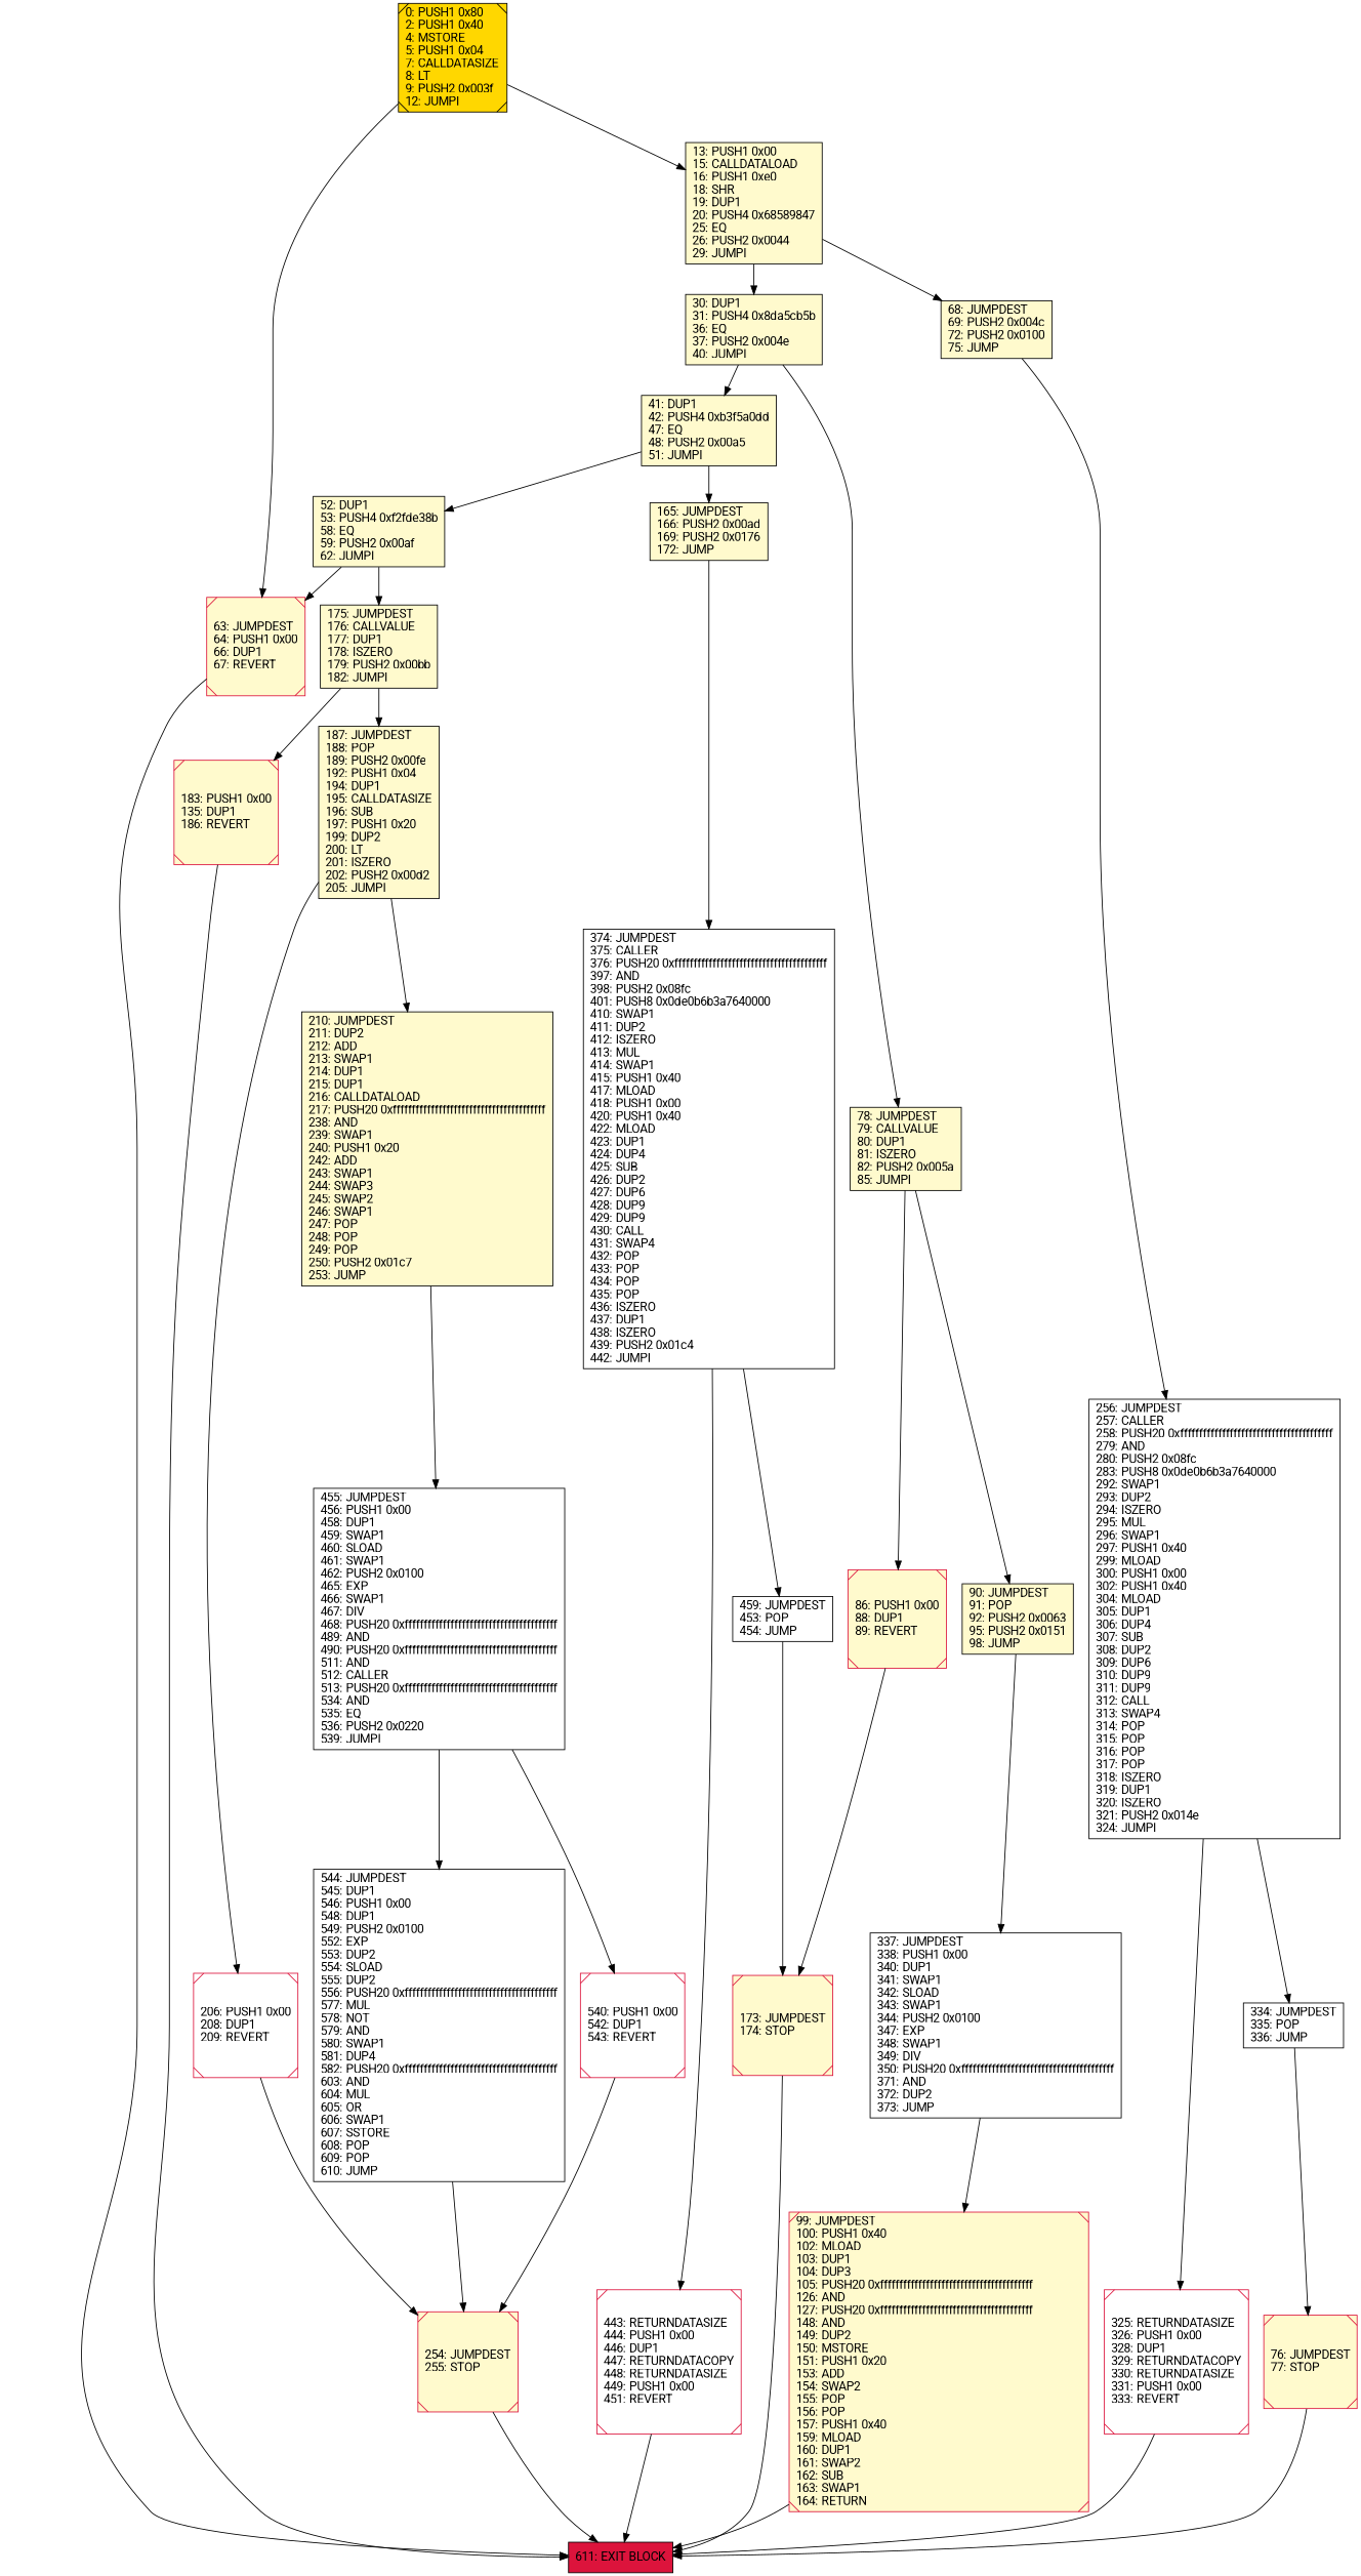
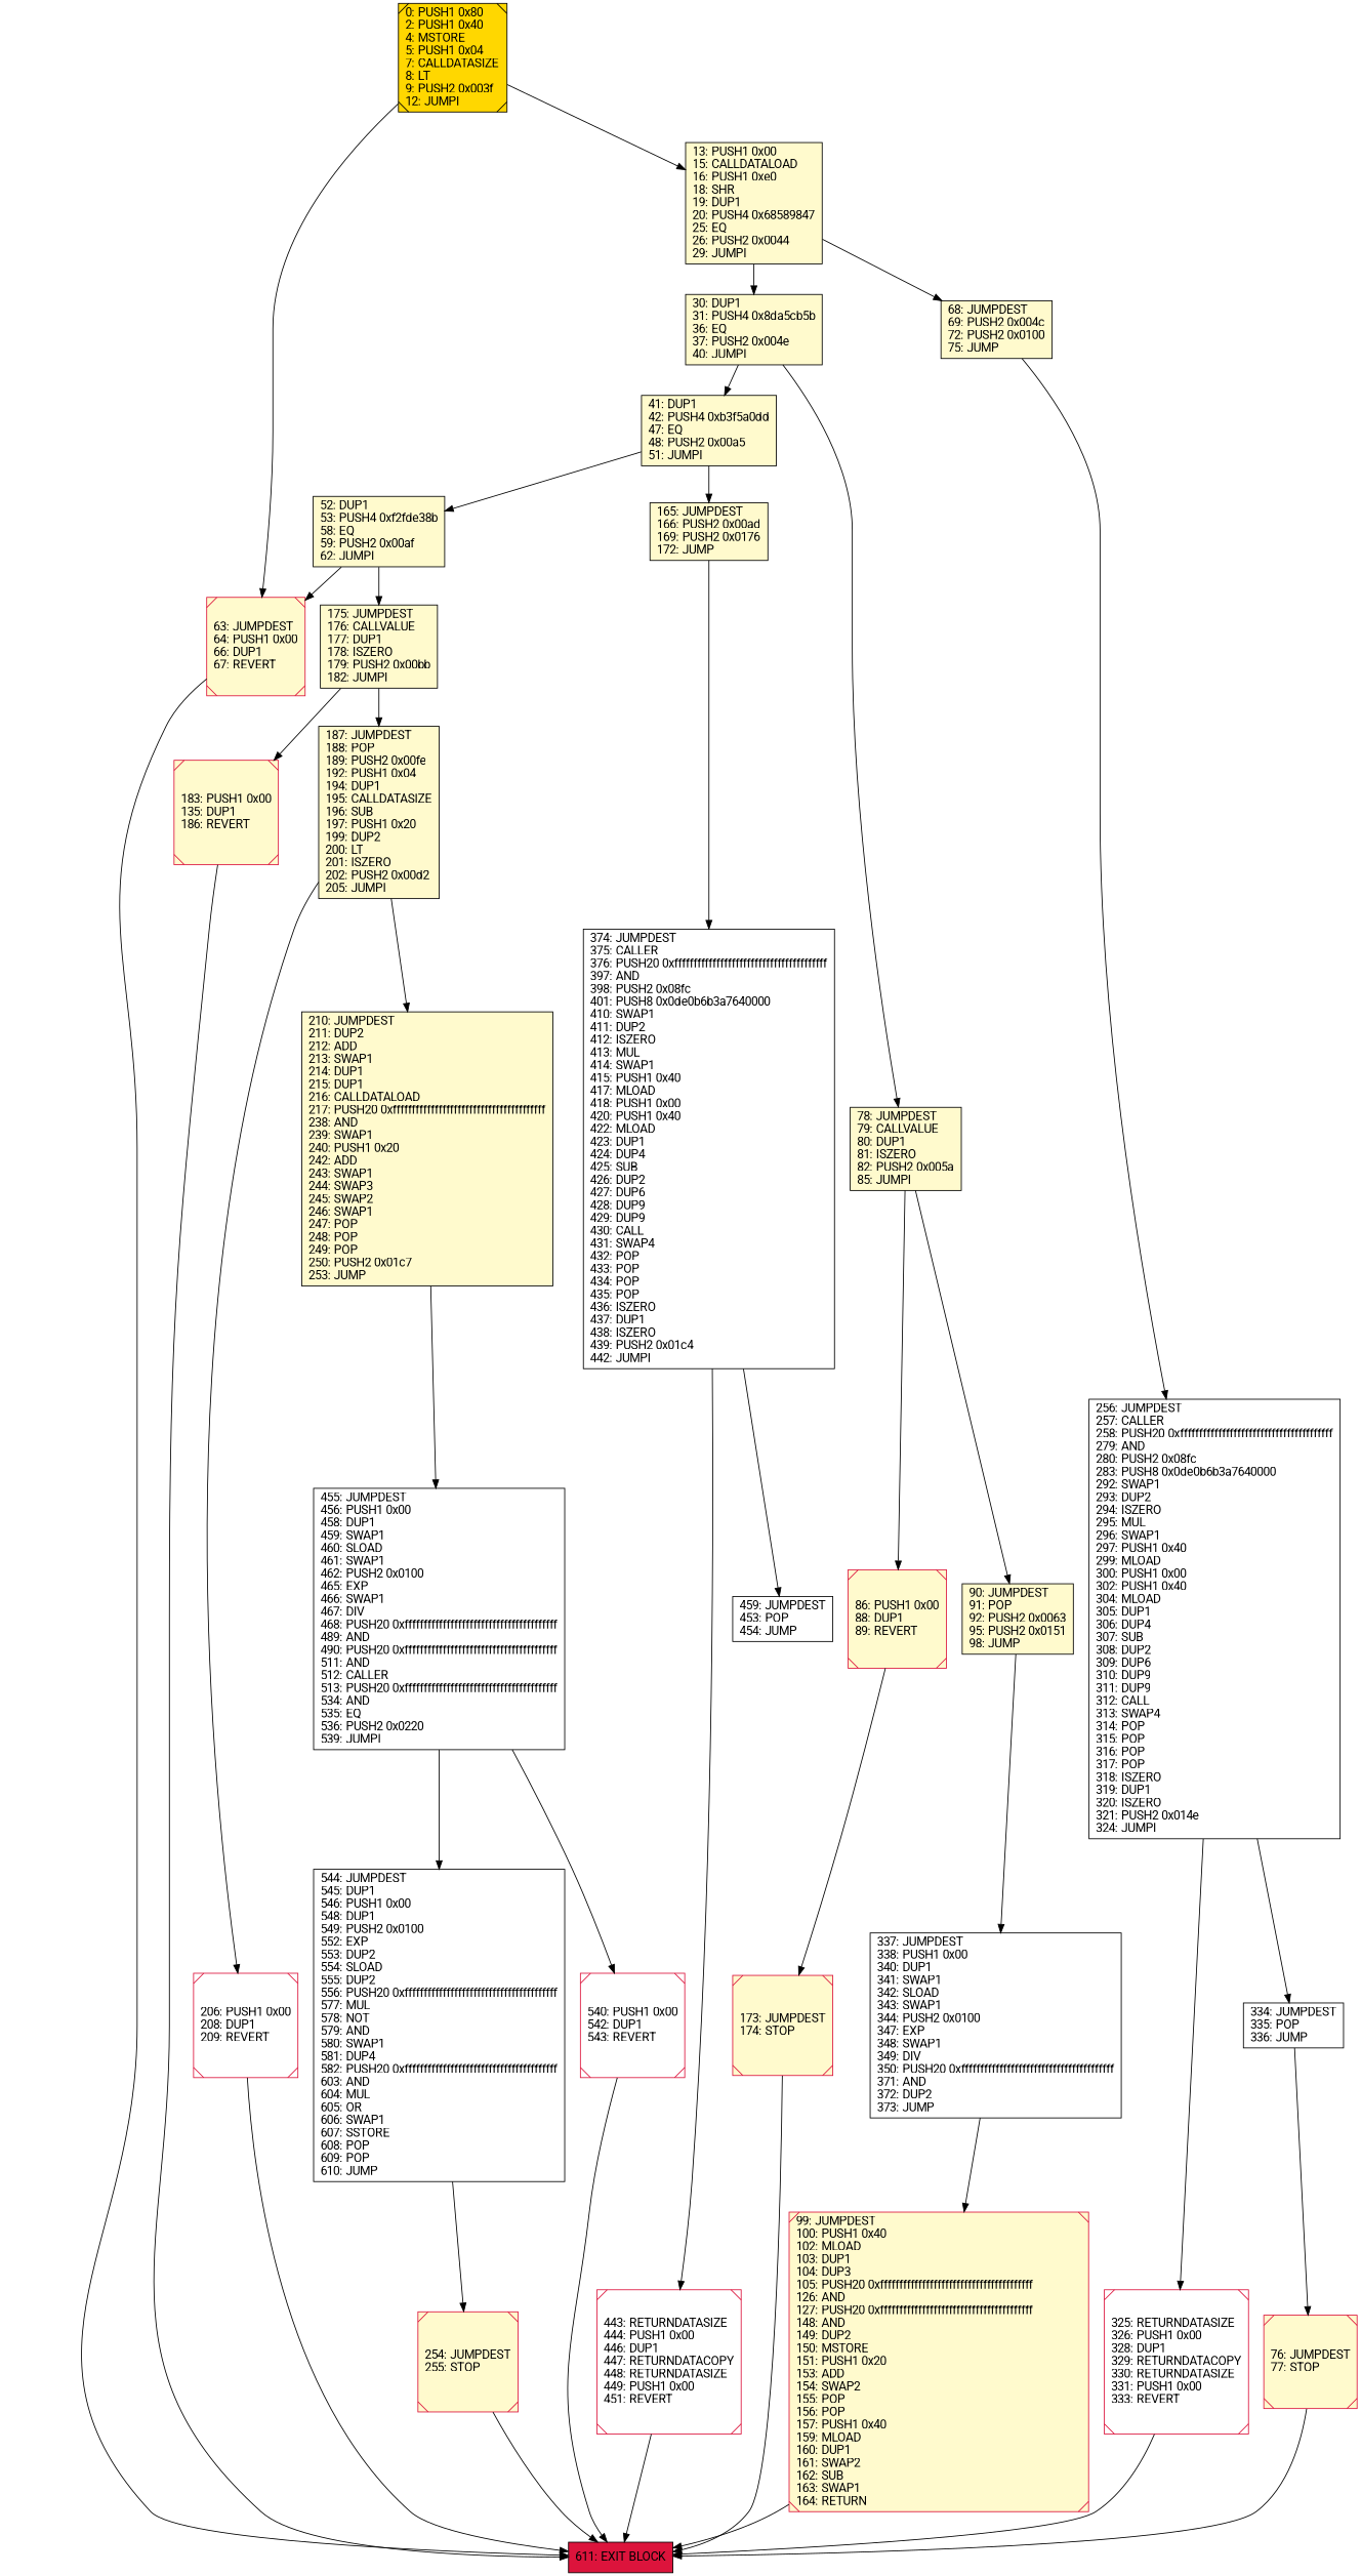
  digraph {
    fontname=Roboto
    rankdir=UD
    node [color=black fillcolor=lemonchiffon fontcolor=black fontname=Roboto shape=box style=filled]
    edge [fontname=Roboto]
    n1 [label="90: JUMPDEST\l91: POP\l92: PUSH2 0x0063\l95: PUSH2 0x0151\l98: JUMP\l"]
    n2 [fillcolor=white label="337: JUMPDEST\l338: PUSH1 0x00\l340: DUP1\l341: SWAP1\l342: SLOAD\l343: SWAP1\l344: PUSH2 0x0100\l347: EXP\l348: SWAP1\l349: DIV\l350: PUSH20 0xffffffffffffffffffffffffffffffffffffffff\l371: AND\l372: DUP2\l373: JUMP\l"]
    n3 [color=crimson label="99: JUMPDEST\l100: PUSH1 0x40\l102: MLOAD\l103: DUP1\l104: DUP3\l105: PUSH20 0xffffffffffffffffffffffffffffffffffffffff\l126: AND\l127: PUSH20 0xffffffffffffffffffffffffffffffffffffffff\l148: AND\l149: DUP2\l150: MSTORE\l151: PUSH1 0x20\l153: ADD\l154: SWAP2\l155: POP\l156: POP\l157: PUSH1 0x40\l159: MLOAD\l160: DUP1\l161: SWAP2\l162: SUB\l163: SWAP1\l164: RETURN\l" shape=Msquare]
    n4 [fillcolor=gold label="0: PUSH1 0x80\l2: PUSH1 0x40\l4: MSTORE\l5: PUSH1 0x04\l7: CALLDATASIZE\l8: LT\l9: PUSH2 0x003f\l12: JUMPI\l" shape=Msquare]
    n5 [label="13: PUSH1 0x00\l15: CALLDATALOAD\l16: PUSH1 0xe0\l18: SHR\l19: DUP1\l20: PUSH4 0x68589847\l25: EQ\l26: PUSH2 0x0044\l29: JUMPI\l"]
    n6 [color=crimson label="63: JUMPDEST\l64: PUSH1 0x00\l66: DUP1\l67: REVERT\l" shape=Msquare]
    n7 [label="30: DUP1\l31: PUSH4 0x8da5cb5b\l36: EQ\l37: PUSH2 0x004e\l40: JUMPI\l"]
    n8 [label="68: JUMPDEST\l69: PUSH2 0x004c\l72: PUSH2 0x0100\l75: JUMP\l"]
    n9 [fillcolor=crimson label="611: EXIT BLOCK\l"]
    n10 [label="41: DUP1\l42: PUSH4 0xb3f5a0dd\l47: EQ\l48: PUSH2 0x00a5\l51: JUMPI\l"]
    n11 [label="165: JUMPDEST\l166: PUSH2 0x00ad\l169: PUSH2 0x0176\l172: JUMP\l"]
    n12 [label="52: DUP1\l53: PUSH4 0xf2fde38b\l58: EQ\l59: PUSH2 0x00af\l62: JUMPI\l"]
    n13 [fillcolor=white label="374: JUMPDEST\l375: CALLER\l376: PUSH20 0xffffffffffffffffffffffffffffffffffffffff\l397: AND\l398: PUSH2 0x08fc\l401: PUSH8 0x0de0b6b3a7640000\l410: SWAP1\l411: DUP2\l412: ISZERO\l413: MUL\l414: SWAP1\l415: PUSH1 0x40\l417: MLOAD\l418: PUSH1 0x00\l420: PUSH1 0x40\l422: MLOAD\l423: DUP1\l424: DUP4\l425: SUB\l426: DUP2\l427: DUP6\l428: DUP9\l429: DUP9\l430: CALL\l431: SWAP4\l432: POP\l433: POP\l434: POP\l435: POP\l436: ISZERO\l437: DUP1\l438: ISZERO\l439: PUSH2 0x01c4\l442: JUMPI\l"]
    n14 [label="175: JUMPDEST\l176: CALLVALUE\l177: DUP1\l178: ISZERO\l179: PUSH2 0x00bb\l182: JUMPI\l"]
    n15 [fillcolor=white label="455: JUMPDEST\l456: PUSH1 0x00\l458: DUP1\l459: SWAP1\l460: SLOAD\l461: SWAP1\l462: PUSH2 0x0100\l465: EXP\l466: SWAP1\l467: DIV\l468: PUSH20 0xffffffffffffffffffffffffffffffffffffffff\l489: AND\l490: PUSH20 0xffffffffffffffffffffffffffffffffffffffff\l511: AND\l512: CALLER\l513: PUSH20 0xffffffffffffffffffffffffffffffffffffffff\l534: AND\l535: EQ\l536: PUSH2 0x0220\l539: JUMPI\l"]
    n16 [fillcolor=white label="544: JUMPDEST\l545: DUP1\l546: PUSH1 0x00\l548: DUP1\l549: PUSH2 0x0100\l552: EXP\l553: DUP2\l554: SLOAD\l555: DUP2\l556: PUSH20 0xffffffffffffffffffffffffffffffffffffffff\l577: MUL\l578: NOT\l579: AND\l580: SWAP1\l581: DUP4\l582: PUSH20 0xffffffffffffffffffffffffffffffffffffffff\l603: AND\l604: MUL\l605: OR\l606: SWAP1\l607: SSTORE\l608: POP\l609: POP\l610: JUMP\l"]
    n17 [color=crimson fillcolor=white label="540: PUSH1 0x00\l542: DUP1\l543: REVERT\l" shape=Msquare]
    n18 [color=crimson label="254: JUMPDEST\l255: STOP\l" shape=Msquare]
    n19 [color=crimson label="183: PUSH1 0x00\l135: DUP1\l186: REVERT\l" shape=Msquare]
    n20 [label="187: JUMPDEST\l188: POP\l189: PUSH2 0x00fe\l192: PUSH1 0x04\l194: DUP1\l195: CALLDATASIZE\l196: SUB\l197: PUSH1 0x20\l199: DUP2\l200: LT\l201: ISZERO\l202: PUSH2 0x00d2\l205: JUMPI\l"]
    n21 [label="210: JUMPDEST\l211: DUP2\l212: ADD\l213: SWAP1\l214: DUP1\l215: DUP1\l216: CALLDATALOAD\l217: PUSH20 0xffffffffffffffffffffffffffffffffffffffff\l238: AND\l239: SWAP1\l240: PUSH1 0x20\l242: ADD\l243: SWAP1\l244: SWAP3\l245: SWAP2\l246: SWAP1\l247: POP\l248: POP\l249: POP\l250: PUSH2 0x01c7\l253: JUMP\l"]
    n22 [color=crimson fillcolor=white label="206: PUSH1 0x00\l208: DUP1\l209: REVERT\l" shape=Msquare]
    n23 [label="78: JUMPDEST\l79: CALLVALUE\l80: DUP1\l81: ISZERO\l82: PUSH2 0x005a\l85: JUMPI\l"]
    n24 [color=crimson label="86: PUSH1 0x00\l88: DUP1\l89: REVERT\l" shape=Msquare]
    n25 [color=crimson label="173: JUMPDEST\l174: STOP\l" shape=Msquare]
    n26 [color=crimson fillcolor=white label="443: RETURNDATASIZE\l444: PUSH1 0x00\l446: DUP1\l447: RETURNDATACOPY\l448: RETURNDATASIZE\l449: PUSH1 0x00\l451: REVERT\l" shape=Msquare]
    n27 [fillcolor=white label="459: JUMPDEST\l453: POP\l454: JUMP\l"]
    n28 [color=crimson label="76: JUMPDEST\l77: STOP\l" shape=Msquare]
    n29 [color=crimson fillcolor=white label="325: RETURNDATASIZE\l326: PUSH1 0x00\l328: DUP1\l329: RETURNDATACOPY\l330: RETURNDATASIZE\l331: PUSH1 0x00\l333: REVERT\l" shape=Msquare]
    n30 [fillcolor=white label="256: JUMPDEST\l257: CALLER\l258: PUSH20 0xffffffffffffffffffffffffffffffffffffffff\l279: AND\l280: PUSH2 0x08fc\l283: PUSH8 0x0de0b6b3a7640000\l292: SWAP1\l293: DUP2\l294: ISZERO\l295: MUL\l296: SWAP1\l297: PUSH1 0x40\l299: MLOAD\l300: PUSH1 0x00\l302: PUSH1 0x40\l304: MLOAD\l305: DUP1\l306: DUP4\l307: SUB\l308: DUP2\l309: DUP6\l310: DUP9\l311: DUP9\l312: CALL\l313: SWAP4\l314: POP\l315: POP\l316: POP\l317: POP\l318: ISZERO\l319: DUP1\l320: ISZERO\l321: PUSH2 0x014e\l324: JUMPI\l"]
    n31 [fillcolor=white label="334: JUMPDEST\l335: POP\l336: JUMP\l"]
    n1 -> n2
    n2 -> n3
    n3 -> n9
    n4 -> n5
    n4 -> n6
    n5 -> n7
    n5 -> n8
    n6 -> n9
    n7 -> n10
    n7 -> n23
    n8 -> n30
    n10 -> n11
    n10 -> n12
    n11 -> n13
    n12 -> n6
    n12 -> n14
    n13 -> n26
    n13 -> n27
    n14 -> n19
    n14 -> n20
    n15 -> n16
    n15 -> n17
    n16 -> n18
-   n17 -> n18
+   n17 -> n9
    n18 -> n9
    n19 -> n9
    n20 -> n21
    n20 -> n22
    n21 -> n15
-   n22 -> n18
+   n22 -> n9
    n23 -> n1
    n23 -> n24
    n24 -> n25
    n25 -> n9
    n26 -> n9
-   n27 -> n25
    n28 -> n9
    n29 -> n9
    n30 -> n29
    n30 -> n31
    n31 -> n28
  }
